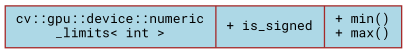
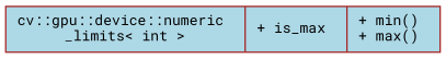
  digraph {
    rankdir=LR
    fontname="Roboto Mono"
-   n1 [color=brown fillcolor=lightblue fontcolor=black fontname="Roboto Mono" fontsize=10 height=0.2 label="{cv::gpu::device::numeric\l_limits\< int \>\n|+ is_signed\l|+ min()\l+ max()\l}" shape=record style=filled width=0.4]
+   n1 [color=brown fillcolor=lightblue fontcolor=black fontname="Roboto Mono" fontsize=10 height=0.2 label="{cv::gpu::device::numeric\l_limits\< int \>\n|+ is_max\l|+ min()\l+ max()\l}" shape=record style=filled width=0.4]
  }
